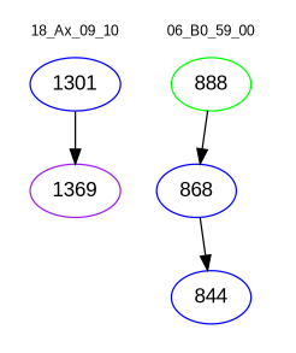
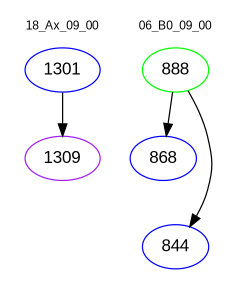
  digraph {
    fontname="Liberation Sans"
    node [color=blue fontname="Liberation Sans"]
    edge [color=black fontname="Liberation Sans"]
    n1 [label=1301]
-   n2 [color=purple label=1369]
+   n2 [color=purple label=1309]
    n3 [color=green label=888]
    n4 [label=868]
    n5 [label=844]
    subgraph cluster_1 {
      color=white
      fontsize=10
-     label="18_Ax_09_10"
+     label="18_Ax_09_00"
      n1
      n2
    }
    subgraph cluster_2 {
      color=white
      fontsize=10
-     label="06_B0_59_00"
+     label="06_B0_09_00"
      n3
      n4
      n5
    }
    n1 -> n2
    n3 -> n4
-   n4 -> n5
+   n3 -> n5
  }
